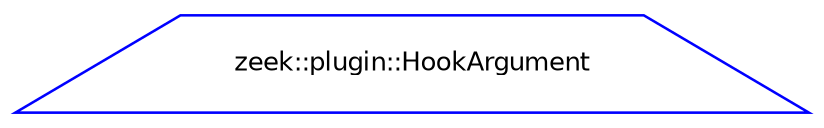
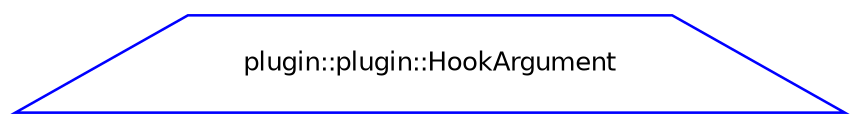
  digraph {
    rankdir=TB
-   n1 [color=blue fillcolor=white fontname=Helvetica fontsize=10 height=0.2 label="zeek::plugin::HookArgument" shape=trapezium style=filled width=0.4]
+   n1 [color=blue fillcolor=white fontname=Helvetica fontsize=10 height=0.2 label="plugin::plugin::HookArgument" shape=trapezium style=filled width=0.4]
  }
